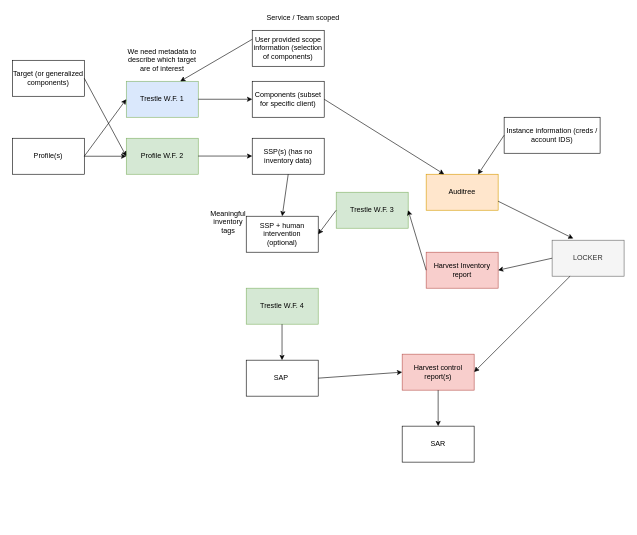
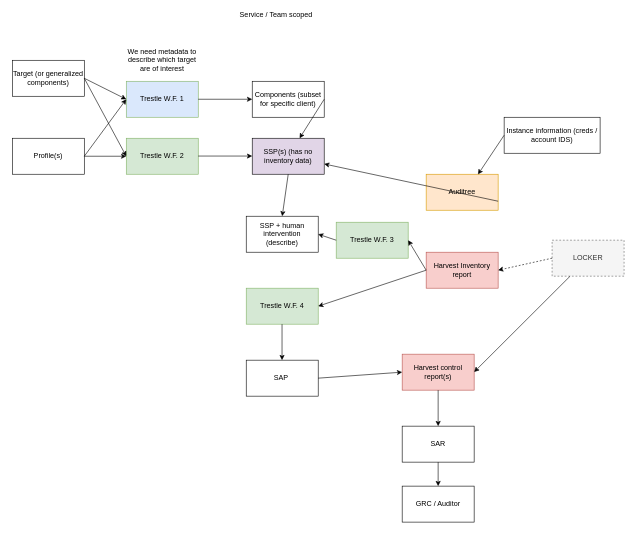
  <mxCell id="0" />
  <mxCell id="1" parent="0" />
  <mxCell id="2" value="Target (or generalized components)" style="rounded=0;whiteSpace=wrap;html=1;" parent="1" vertex="1"><mxGeometry x="20" y="100" width="120" height="60" as="geometry" /></mxCell>
  <mxCell id="3" value="Profile(s)" style="rounded=0;whiteSpace=wrap;html=1;" parent="1" vertex="1"><mxGeometry x="20" y="230" width="120" height="60" as="geometry" /></mxCell>
  <mxCell id="4" value="Trestle W.F. 1" style="rounded=0;whiteSpace=wrap;html=1;fillColor=#dae8fc;strokeColor=#82b366;" parent="1" vertex="1"><mxGeometry x="210" y="135" width="120" height="60" as="geometry" /></mxCell>
- <mxCell id="5" value="Profile W.F. 2" style="rounded=0;whiteSpace=wrap;html=1;fillColor=#d5e8d4;strokeColor=#82b366;" parent="1" vertex="1"><mxGeometry x="210" y="230" width="120" height="60" as="geometry" /></mxCell>
+ <mxCell id="5" value="Trestle W.F. 2" style="rounded=0;whiteSpace=wrap;html=1;fillColor=#d5e8d4;strokeColor=#82b366;" parent="1" vertex="1"><mxGeometry x="210" y="230" width="120" height="60" as="geometry" /></mxCell>
+ <mxCell id="6" value="" style="endArrow=classic;html=1;exitX=1;exitY=0.5;exitDx=0;exitDy=0;entryX=0;entryY=0.5;entryDx=0;entryDy=0;" parent="1" source="2" target="4" edge="1"><mxGeometry width="50" height="50" relative="1" as="geometry"><mxPoint x="280" y="330" as="sourcePoint" /><mxPoint x="330" y="280" as="targetPoint" /></mxGeometry></mxCell>
  <mxCell id="7" value="" style="endArrow=classic;html=1;exitX=1;exitY=0.5;exitDx=0;exitDy=0;entryX=0;entryY=0.5;entryDx=0;entryDy=0;" parent="1" source="3" target="4" edge="1"><mxGeometry width="50" height="50" relative="1" as="geometry"><mxPoint x="150" y="140" as="sourcePoint" /><mxPoint x="220" y="175" as="targetPoint" /></mxGeometry></mxCell>
  <mxCell id="8" value="" style="endArrow=classic;html=1;entryX=0;entryY=0.5;entryDx=0;entryDy=0;" parent="1" target="5" edge="1"><mxGeometry width="50" height="50" relative="1" as="geometry"><mxPoint x="140" y="130" as="sourcePoint" /><mxPoint x="220" y="175" as="targetPoint" /></mxGeometry></mxCell>
  <mxCell id="9" value="" style="endArrow=classic;html=1;" parent="1" edge="1"><mxGeometry width="50" height="50" relative="1" as="geometry"><mxPoint x="140" y="260" as="sourcePoint" /><mxPoint x="210" y="260" as="targetPoint" /></mxGeometry></mxCell>
  <mxCell id="10" value="We need metadata to describe which target are of interest" style="text;html=1;strokeColor=none;fillColor=none;align=center;verticalAlign=middle;whiteSpace=wrap;rounded=0;" parent="1" vertex="1"><mxGeometry x="210" y="90" width="120" height="20" as="geometry" /></mxCell>
- <mxCell id="11" value="SSP(s) (has no inventory data)" style="rounded=0;whiteSpace=wrap;html=1;" parent="1" vertex="1"><mxGeometry x="420" y="230" width="120" height="60" as="geometry" /></mxCell>
+ <mxCell id="11" value="SSP(s) (has no inventory data)" style="rounded=0;whiteSpace=wrap;html=1;fillColor=#e1d5e7;" parent="1" vertex="1"><mxGeometry x="420" y="230" width="120" height="60" as="geometry" /></mxCell>
  <mxCell id="12" value="Components (subset for specific client)" style="rounded=0;whiteSpace=wrap;html=1;" parent="1" vertex="1"><mxGeometry x="420" y="135" width="120" height="60" as="geometry" /></mxCell>
  <mxCell id="13" value="" style="endArrow=classic;html=1;exitX=1;exitY=0.5;exitDx=0;exitDy=0;entryX=0;entryY=0.5;entryDx=0;entryDy=0;" parent="1" source="4" target="12" edge="1"><mxGeometry width="50" height="50" relative="1" as="geometry"><mxPoint x="280" y="330" as="sourcePoint" /><mxPoint x="330" y="280" as="targetPoint" /></mxGeometry></mxCell>
  <mxCell id="14" value="" style="endArrow=classic;html=1;exitX=1;exitY=0.5;exitDx=0;exitDy=0;entryX=0;entryY=0.5;entryDx=0;entryDy=0;" parent="1" edge="1"><mxGeometry width="50" height="50" relative="1" as="geometry"><mxPoint x="330" y="259.7" as="sourcePoint" /><mxPoint x="420" y="259.7" as="targetPoint" /></mxGeometry></mxCell>
  <mxCell id="15" value="SAP&amp;nbsp;" style="rounded=0;whiteSpace=wrap;html=1;" parent="1" vertex="1"><mxGeometry x="410" y="600" width="120" height="60" as="geometry" /></mxCell>
  <mxCell id="16" value="Trestle W.F. 4" style="rounded=0;whiteSpace=wrap;html=1;fillColor=#d5e8d4;strokeColor=#82b366;" parent="1" vertex="1"><mxGeometry x="410" y="480" width="120" height="60" as="geometry" /></mxCell>
  <mxCell id="17" value="Harvest Inventory report" style="rounded=0;whiteSpace=wrap;html=1;fillColor=#f8cecc;strokeColor=#b85450;" parent="1" vertex="1"><mxGeometry x="710" y="420" width="120" height="60" as="geometry" /></mxCell>
  <mxCell id="18" value="Auditree" style="rounded=0;whiteSpace=wrap;html=1;fillColor=#ffe6cc;strokeColor=#d79b00;" parent="1" vertex="1"><mxGeometry x="710" y="290" width="120" height="60" as="geometry" /></mxCell>
  <mxCell id="19" value="" style="endArrow=classic;html=1;exitX=0.5;exitY=1;exitDx=0;exitDy=0;entryX=0.5;entryY=0;entryDx=0;entryDy=0;" parent="1" edge="1"><mxGeometry width="50" height="50" relative="1" as="geometry"><mxPoint x="469.71" y="540" as="sourcePoint" /><mxPoint x="469.71" y="600" as="targetPoint" /></mxGeometry></mxCell>
+ <mxCell id="20" value="" style="endArrow=classic;html=1;exitX=0;exitY=0.5;exitDx=0;exitDy=0;entryX=1;entryY=0.5;entryDx=0;entryDy=0;" parent="1" source="17" target="16" edge="1"><mxGeometry width="50" height="50" relative="1" as="geometry"><mxPoint x="489.7" y="540" as="sourcePoint" /><mxPoint x="489.7" y="600" as="targetPoint" /></mxGeometry></mxCell>
  <mxCell id="21" value="Instance information (creds / account IDS)" style="rounded=0;whiteSpace=wrap;html=1;" parent="1" vertex="1"><mxGeometry x="840" y="195" width="160" height="60" as="geometry" /></mxCell>
- <mxCell id="22" value="SSP + human intervention&lt;br&gt;(optional)" style="rounded=0;whiteSpace=wrap;html=1;" parent="1" vertex="1"><mxGeometry x="410" y="360" width="120" height="60" as="geometry" /></mxCell>
+ <mxCell id="22" value="SSP + human intervention&lt;br&gt;(describe)" style="rounded=0;whiteSpace=wrap;html=1;" parent="1" vertex="1"><mxGeometry x="410" y="360" width="120" height="60" as="geometry" /></mxCell>
  <mxCell id="23" value="" style="endArrow=classic;html=1;exitX=0.5;exitY=1;exitDx=0;exitDy=0;entryX=0.5;entryY=0;entryDx=0;entryDy=0;" parent="1" source="11" target="22" edge="1"><mxGeometry width="50" height="50" relative="1" as="geometry"><mxPoint x="480" y="290" as="sourcePoint" /><mxPoint x="480" y="470" as="targetPoint" /></mxGeometry></mxCell>
- <mxCell id="24" value="Meaningful inventory tags" style="text;html=1;strokeColor=none;fillColor=none;align=center;verticalAlign=middle;whiteSpace=wrap;rounded=0;" parent="1" vertex="1"><mxGeometry x="360" y="360" width="40" height="20" as="geometry" /></mxCell>
- <mxCell id="25" value="User provided scope information (selection of components)" style="rounded=0;whiteSpace=wrap;html=1;" parent="1" vertex="1"><mxGeometry x="420" y="50" width="120" height="60" as="geometry" /></mxCell>
- <mxCell id="26" value="" style="endArrow=classic;html=1;exitX=0;exitY=0.25;exitDx=0;exitDy=0;entryX=0.75;entryY=0;entryDx=0;entryDy=0;" parent="1" source="25" target="4" edge="1"><mxGeometry width="50" height="50" relative="1" as="geometry"><mxPoint x="540" y="370" as="sourcePoint" /><mxPoint x="590" y="320" as="targetPoint" /></mxGeometry></mxCell>
- <mxCell id="27" value="LOCKER" style="rounded=0;whiteSpace=wrap;html=1;fillColor=#f5f5f5;strokeColor=#666666;fontColor=#333333;" parent="1" vertex="1"><mxGeometry x="920" y="400" width="120" height="60" as="geometry" /></mxCell>
- <mxCell id="28" value="" style="endArrow=classic;html=1;entryX=0.294;entryY=-0.048;entryDx=0;entryDy=0;entryPerimeter=0;exitX=1;exitY=0.75;exitDx=0;exitDy=0;" parent="1" source="18" target="27" edge="1"><mxGeometry width="50" height="50" relative="1" as="geometry"><mxPoint x="310" y="260" as="sourcePoint" /><mxPoint x="360" y="210" as="targetPoint" /></mxGeometry></mxCell>
- <mxCell id="29" value="" style="endArrow=classic;html=1;entryX=1;entryY=0.5;entryDx=0;entryDy=0;exitX=0;exitY=0.5;exitDx=0;exitDy=0;" parent="1" source="27" target="17" edge="1"><mxGeometry width="50" height="50" relative="1" as="geometry"><mxPoint x="654.72" y="600" as="sourcePoint" /><mxPoint x="820" y="662.12" as="targetPoint" /></mxGeometry></mxCell>
+ <mxCell id="27" value="LOCKER" style="rounded=0;whiteSpace=wrap;html=1;fillColor=#f5f5f5;strokeColor=#666666;fontColor=#333333;dashed=1;" parent="1" vertex="1"><mxGeometry x="920" y="400" width="120" height="60" as="geometry" /></mxCell>
+ <mxCell id="28" value="" style="endArrow=classic;html=1;exitX=1;exitY=0.75;exitDx=0;exitDy=0;" parent="1" source="18" target="11" edge="1"><mxGeometry width="50" height="50" relative="1" as="geometry"><mxPoint x="310" y="260" as="sourcePoint" /><mxPoint x="360" y="210" as="targetPoint" /></mxGeometry></mxCell>
+ <mxCell id="29" value="" style="endArrow=classic;html=1;entryX=1;entryY=0.5;entryDx=0;entryDy=0;exitX=0;exitY=0.5;exitDx=0;exitDy=0;dashed=1;" parent="1" source="27" target="17" edge="1"><mxGeometry width="50" height="50" relative="1" as="geometry"><mxPoint x="654.72" y="600" as="sourcePoint" /><mxPoint x="820" y="662.12" as="targetPoint" /></mxGeometry></mxCell>
  <mxCell id="30" value="Harvest control report(s)" style="rounded=0;whiteSpace=wrap;html=1;fillColor=#f8cecc;strokeColor=#b85450;" parent="1" vertex="1"><mxGeometry x="670" y="590" width="120" height="60" as="geometry" /></mxCell>
  <mxCell id="31" value="" style="endArrow=classic;html=1;entryX=1;entryY=0.5;entryDx=0;entryDy=0;exitX=0.25;exitY=1;exitDx=0;exitDy=0;" parent="1" source="27" edge="1"><mxGeometry width="50" height="50" relative="1" as="geometry"><mxPoint x="920" y="619.71" as="sourcePoint" /><mxPoint x="790" y="619.71" as="targetPoint" /></mxGeometry></mxCell>
  <mxCell id="32" value="" style="endArrow=classic;html=1;entryX=0;entryY=0.5;entryDx=0;entryDy=0;exitX=1;exitY=0.5;exitDx=0;exitDy=0;" parent="1" source="15" target="30" edge="1"><mxGeometry width="50" height="50" relative="1" as="geometry"><mxPoint x="960" y="470" as="sourcePoint" /><mxPoint x="800" y="629.71" as="targetPoint" /></mxGeometry></mxCell>
  <mxCell id="33" value="" style="endArrow=classic;html=1;exitX=0.5;exitY=1;exitDx=0;exitDy=0;" parent="1" source="30" edge="1"><mxGeometry width="50" height="50" relative="1" as="geometry"><mxPoint x="880" y="590" as="sourcePoint" /><mxPoint x="730" y="710" as="targetPoint" /></mxGeometry></mxCell>
  <mxCell id="34" value="SAR" style="rounded=0;whiteSpace=wrap;html=1;" parent="1" vertex="1"><mxGeometry x="670" y="710" width="120" height="60" as="geometry" /></mxCell>
- <mxCell id="37" value="Trestle W.F. 3" style="rounded=0;whiteSpace=wrap;html=1;fillColor=#d5e8d4;strokeColor=#82b366;" parent="1" vertex="1"><mxGeometry x="560" y="320" width="120" height="60" as="geometry" /></mxCell>
+ <mxCell id="35" value="" style="endArrow=classic;html=1;exitX=0.5;exitY=1;exitDx=0;exitDy=0;" parent="1" source="34" target="36" edge="1"><mxGeometry width="50" height="50" relative="1" as="geometry"><mxPoint x="710" y="820" as="sourcePoint" /><mxPoint x="730" y="840" as="targetPoint" /></mxGeometry></mxCell>
+ <mxCell id="36" value="GRC / Auditor" style="rounded=0;whiteSpace=wrap;html=1;" parent="1" vertex="1"><mxGeometry x="670" y="810" width="120" height="60" as="geometry" /></mxCell>
+ <mxCell id="37" value="Trestle W.F. 3" style="rounded=0;whiteSpace=wrap;html=1;fillColor=#d5e8d4;strokeColor=#82b366;" parent="1" vertex="1"><mxGeometry x="560" y="370" width="120" height="60" as="geometry" /></mxCell>
  <mxCell id="38" value="" style="endArrow=classic;html=1;entryX=1;entryY=0.5;entryDx=0;entryDy=0;" parent="1" target="37" edge="1"><mxGeometry width="50" height="50" relative="1" as="geometry"><mxPoint x="710" y="450" as="sourcePoint" /><mxPoint x="550" y="520" as="targetPoint" /></mxGeometry></mxCell>
  <mxCell id="39" value="" style="endArrow=classic;html=1;entryX=1;entryY=0.5;entryDx=0;entryDy=0;exitX=0;exitY=0.5;exitDx=0;exitDy=0;" parent="1" source="37" target="22" edge="1"><mxGeometry width="50" height="50" relative="1" as="geometry"><mxPoint x="600" y="460" as="sourcePoint" /><mxPoint x="650" y="410" as="targetPoint" /></mxGeometry></mxCell>
- <mxCell id="40" value="" style="endArrow=classic;html=1;exitX=1;exitY=0.5;exitDx=0;exitDy=0;entryX=0.25;entryY=0;entryDx=0;entryDy=0;" parent="1" source="12" target="18" edge="1"><mxGeometry width="50" height="50" relative="1" as="geometry"><mxPoint x="600" y="460" as="sourcePoint" /><mxPoint x="650" y="410" as="targetPoint" /></mxGeometry></mxCell>
+ <mxCell id="40" value="" style="endArrow=classic;html=1;exitX=1;exitY=0.5;exitDx=0;exitDy=0;" parent="1" source="12" target="11" edge="1"><mxGeometry width="50" height="50" relative="1" as="geometry"><mxPoint x="600" y="460" as="sourcePoint" /><mxPoint x="650" y="410" as="targetPoint" /></mxGeometry></mxCell>
  <mxCell id="41" value="" style="endArrow=classic;html=1;entryX=0.72;entryY=0.005;entryDx=0;entryDy=0;entryPerimeter=0;exitX=0;exitY=0.5;exitDx=0;exitDy=0;" parent="1" source="21" target="18" edge="1"><mxGeometry width="50" height="50" relative="1" as="geometry"><mxPoint x="790" y="250" as="sourcePoint" /><mxPoint x="840" y="200" as="targetPoint" /></mxGeometry></mxCell>
- <mxCell id="42" value="Service / Team scoped" style="text;html=1;strokeColor=none;fillColor=none;align=center;verticalAlign=middle;whiteSpace=wrap;rounded=0;" parent="1" vertex="1"><mxGeometry x="420" y="20" width="170" height="20" as="geometry" /></mxCell>
+ <mxCell id="42" value="Service / Team scoped" style="text;html=1;strokeColor=none;fillColor=none;align=center;verticalAlign=middle;whiteSpace=wrap;rounded=0;" parent="1" vertex="1"><mxGeometry x="375" y="15" width="170" height="20" as="geometry" /></mxCell>
